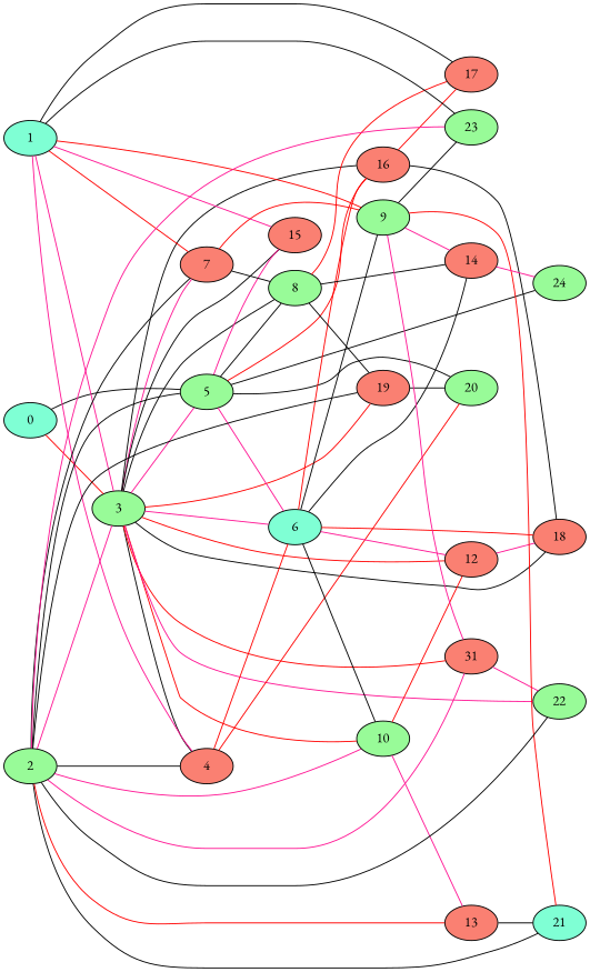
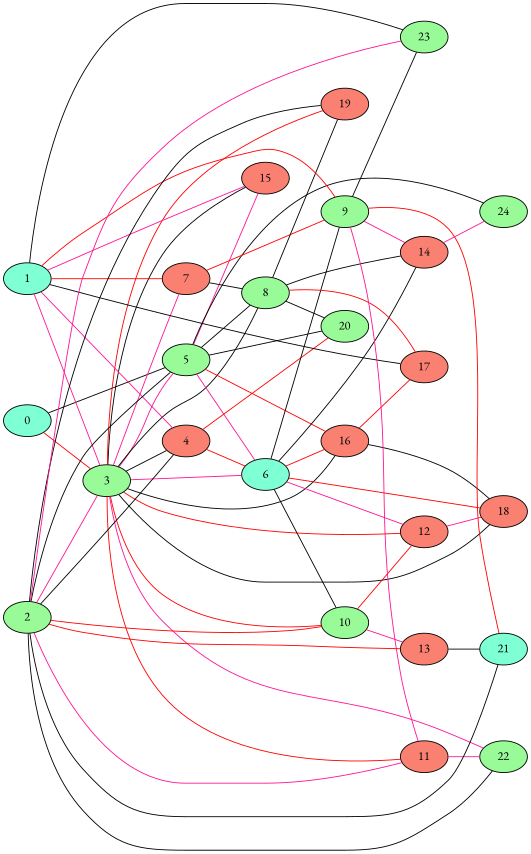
  strict graph {
    fontname="EB Garamond"
    rankdir=LR
    node [fillcolor=salmon fontname="EB Garamond" style=filled]
    edge [color=black fontname="EB Garamond" is_available=True prob=1.0]
    0 [fillcolor=aquamarine]
    3 [fillcolor=palegreen]
    5 [fillcolor=palegreen]
    4
    7
    15
    10 [fillcolor=palegreen]
-   11 [label=31]
+   11
    19
    22 [fillcolor=palegreen]
    6 [fillcolor=aquamarine]
    8 [fillcolor=palegreen]
    12
    16
    18
    20 [fillcolor=palegreen]
    24 [fillcolor=palegreen]
    1 [fillcolor=aquamarine]
    9 [fillcolor=palegreen]
    17
    23 [fillcolor=palegreen]
    21 [fillcolor=aquamarine]
    14
    2 [fillcolor=palegreen]
    13
    0 -- 3 [color=red]
    0 -- 5 [prob=0.23457956251]
    3 -- 5 [color=deeppink prob=0.330837183226]
    3 -- 4
    3 -- 7 [color=deeppink prob=0.606993144756]
    3 -- 15 [prob=0.500071808803]
    3 -- 10 [color=red prob=0.228247140546]
    3 -- 11 [color=red]
    3 -- 19 [color=red prob=0.373976835719]
    3 -- 22 [color=deeppink prob=0.991257463118]
    3 -- 6 [color=deeppink prob=0.797585290536]
    3 -- 8 [prob=0.0979223015598]
    3 -- 12 [color=red prob=0.451212228466]
    3 -- 16 [prob=0.895945187752]
    3 -- 18 [prob=0.521344721417]
    5 -- 15 [color=deeppink prob=0.787032655489]
    5 -- 6 [color=deeppink]
    5 -- 8
    5 -- 16 [color=red prob=0.321284557984]
    5 -- 20
    5 -- 24 [prob=0.774586767193]
    4 -- 6 [color=red]
    4 -- 20 [color=red prob=0.0902253731389]
    7 -- 8 [prob=0.411769912065]
    7 -- 9 [color=red prob=0.241341174989]
    10 -- 12 [color=red]
    10 -- 13 [color=deeppink prob=0.954466097679]
    11 -- 22 [color=deeppink prob=0.90660957304]
-   19 -- 20 [prob=0.223489241499]
+   8 -- 20 [prob=0.223489241499]
    6 -- 10 [prob=0.374320110391]
    6 -- 12 [color=deeppink prob=0.256649961563]
    6 -- 16 [color=red prob=0.481358413362]
    6 -- 18 [color=red prob=0.558960024178]
    6 -- 9
    6 -- 14 [prob=0.215100126971]
    8 -- 19
    8 -- 17 [color=red prob=0.489707330736]
    8 -- 14
    12 -- 18 [color=deeppink prob=0.836906007932]
    16 -- 18 [prob=0.387450257696]
    16 -- 17 [color=red prob=0.785469956195]
    1 -- 3 [color=deeppink]
    1 -- 4 [color=deeppink]
    1 -- 7 [color=red prob=0.695815687783]
    1 -- 15 [color=deeppink prob=0.110739355052]
    1 -- 9 [color=red prob=0.933638546513]
    1 -- 17 [prob=0.719444102872]
    1 -- 23 [prob=0.76346506328]
    9 -- 11 [color=deeppink prob=0.796044303347]
    9 -- 23 [prob=0.256455491475]
    9 -- 21 [color=red prob=0.740751938802]
    9 -- 14 [color=deeppink]
    14 -- 24 [color=deeppink]
    2 -- 3 [color=deeppink]
    2 -- 5 [prob=0.303881918712]
    2 -- 4 [prob=0.882797725553]
-   2 -- 7 [prob=0.231297573458]
-   2 -- 10 [color=deeppink prob=0.961927953526]
+   2 -- 10 [color=red prob=0.961927953526]
    2 -- 11 [color=deeppink prob=0.48033926024]
    2 -- 19
    2 -- 22 [prob=0.644788014132]
    2 -- 23 [color=deeppink prob=0.0985897194005]
    2 -- 21 [prob=0.78847614149]
    2 -- 13 [color=red prob=0.876585070195]
    13 -- 21 [prob=0.411249704944]
  }
